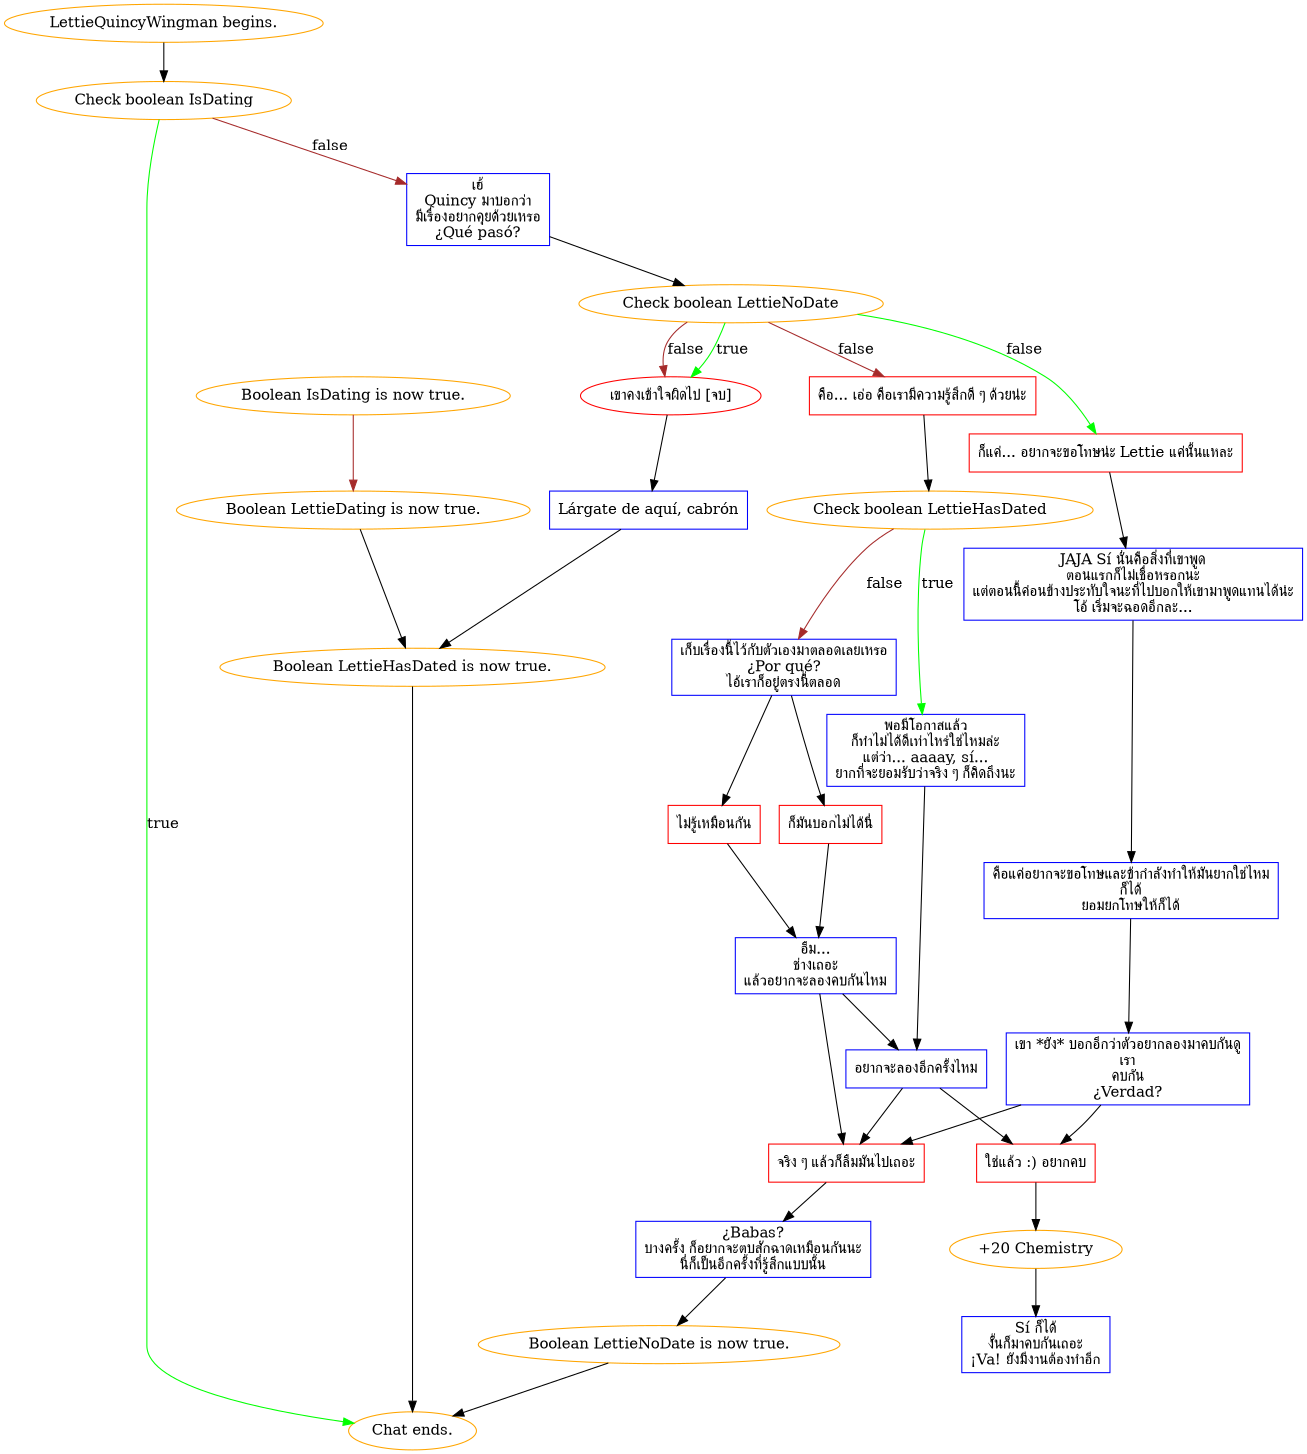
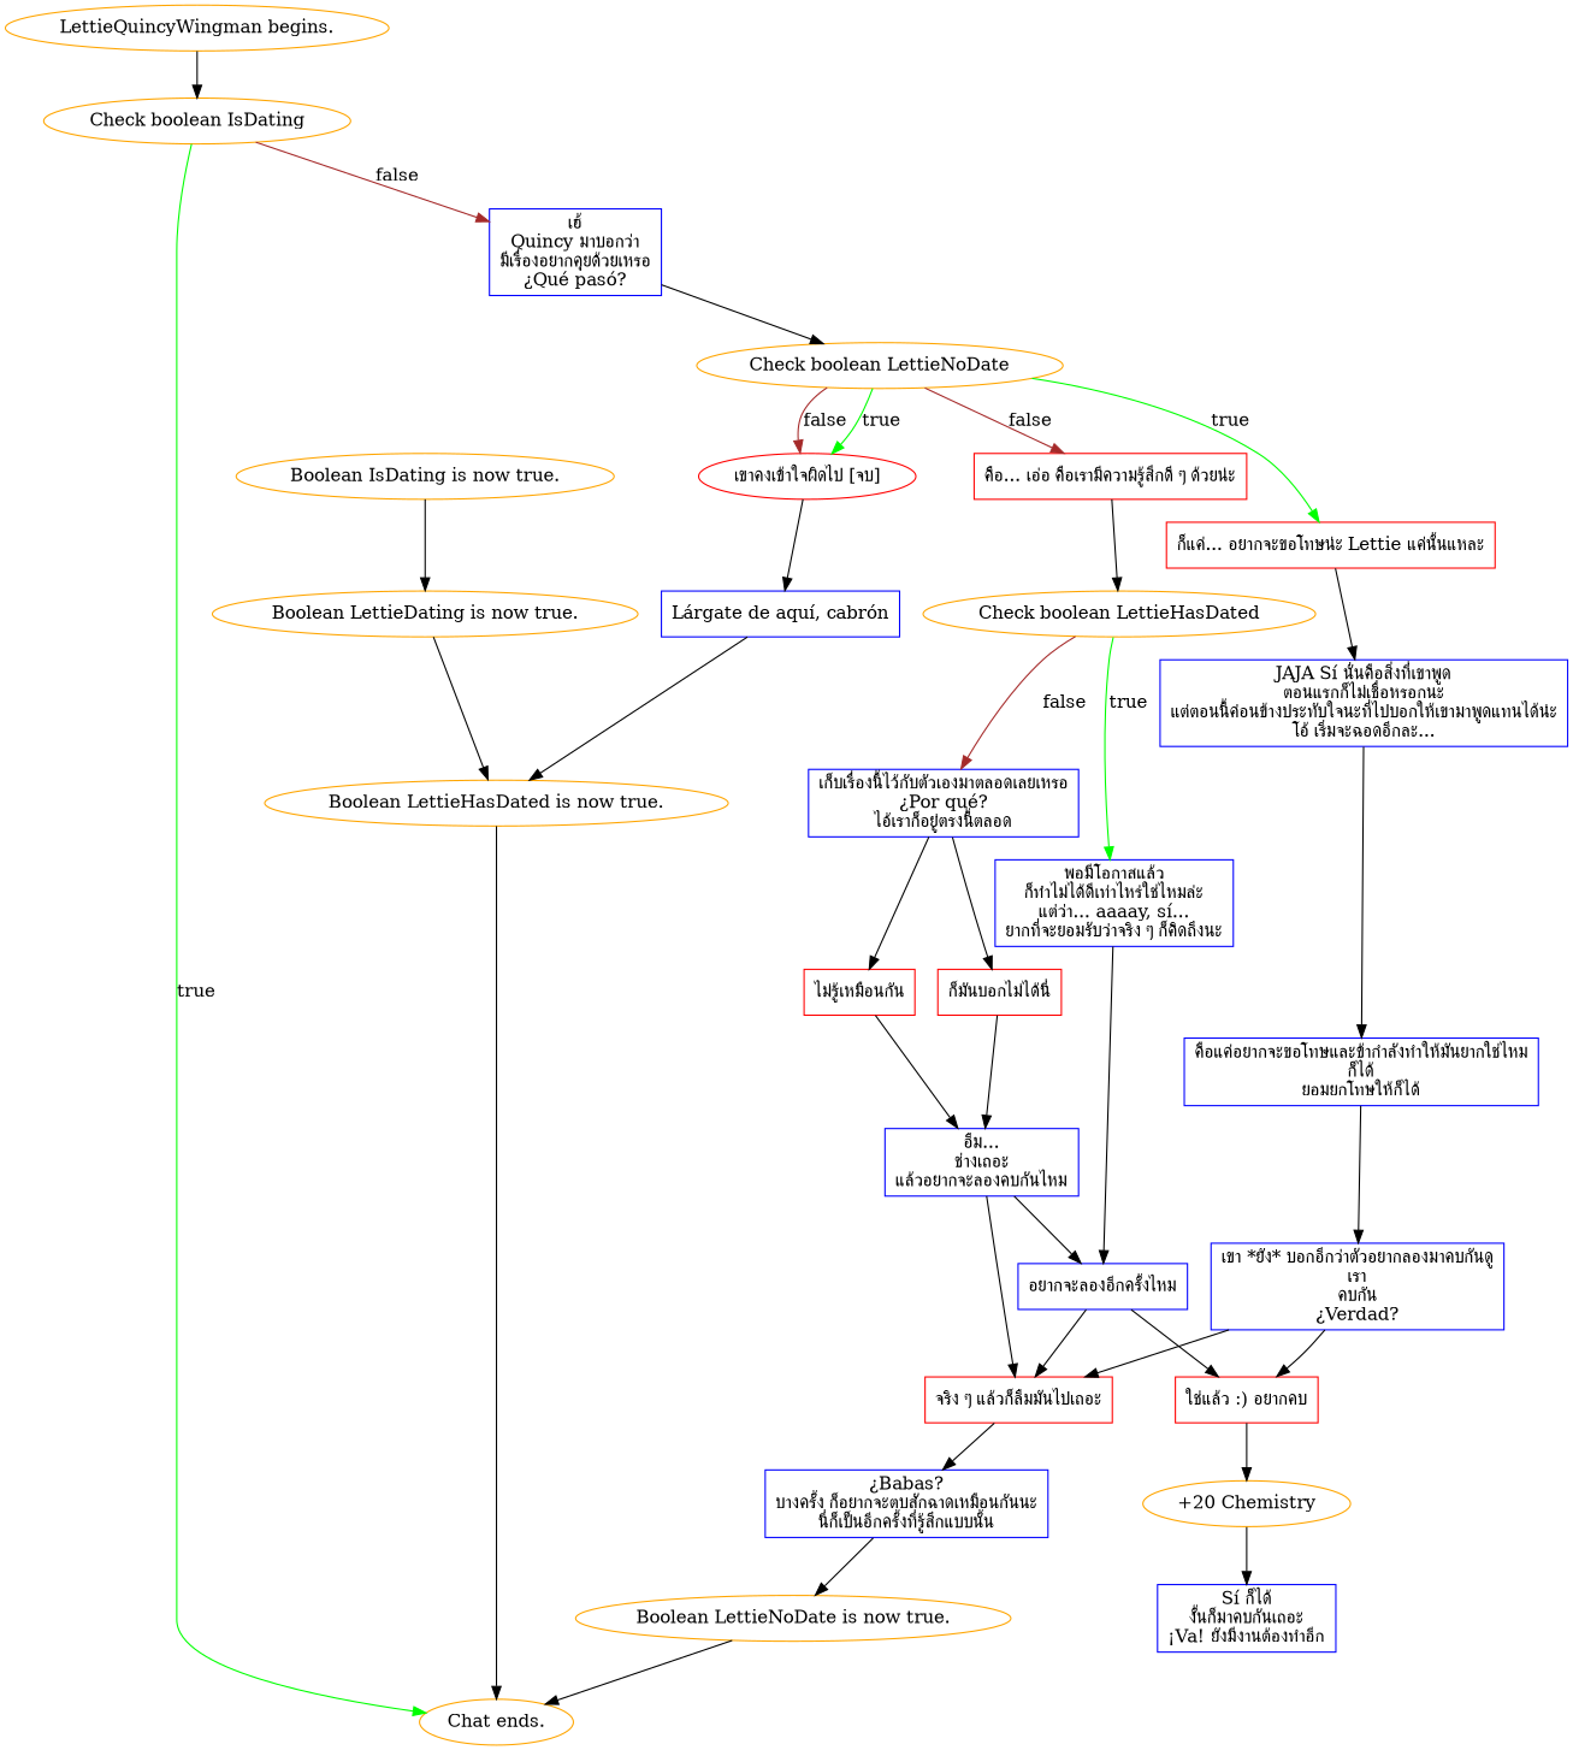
  digraph {
    node [color=blue shape=box]
    "LettieQuincyWingman begins." [color=orange shape=""]
    n2 [color=orange label="Check boolean IsDating" shape=""]
    "Chat ends." [color=orange shape=""]
    n4 [label="เฮ้\nQuincy มาบอกว่า\nมีเรื่องอยากคุยด้วยเหรอ\n¿Qué pasó?"]
    n5 [color=orange label="Check boolean LettieNoDate" shape=""]
    n6 [color=red label="ก็แค่... อยากจะขอโทษน่ะ Lettie แค่นั้นแหละ"]
    n7 [color=red label="เขาคงเข้าใจผิดไป [จบ]" shape=ellipse]
    n8 [color=red label="คือ... เอ่อ คือเรามีความรู้สึกดี ๆ ด้วยน่ะ"]
    n9 [label="JAJA Sí นั่นคือสิ่งที่เขาพูด\nตอนแรกก็ไม่เชื่อหรอกนะ\nแต่ตอนนี้ค่อนข้างประทับใจนะที่ไปบอกให้เขามาพูดแทนได้น่ะ\nโอ้ เริ่มจะฉอดอีกละ..."]
    n10 [label="Lárgate de aquí, cabrón"]
    n11 [color=orange label="Check boolean LettieHasDated" shape=""]
    n12 [label="คือแค่อยากจะขอโทษและข้ากำลังทำให้มันยากใช่ไหม\nก็ได้\nยอมยกโทษให้ก็ได้"]
    n13 [color=orange label="Boolean LettieHasDated is now true." shape=""]
    n14 [label="พอมีโอกาสแล้ว\nก็ทำไม่ได้ดีเท่าไหร่ใช่ไหมล่ะ\nแต่ว่า... aaaay, sí...\nยากที่จะยอมรับว่าจริง ๆ ก็คิดถึงนะ"]
    n15 [label="เก็บเรื่องนี้ไว้กับตัวเองมาตลอดเลยเหรอ\n¿Por qué?\nไอ้เราก็อยู่ตรงนี้ตลอด"]
    n16 [label="เขา *ยัง* บอกอีกว่าตัวอยากลองมาคบกันดู\nเรา\nคบกัน\n¿Verdad?"]
    n17 [label="อยากจะลองอีกครั้งไหม"]
    n18 [color=red label="ก็มันบอกไม่ได้นี่"]
    n19 [color=red label="ไม่รู้เหมือนกัน"]
    n20 [color=red label="ใช่แล้ว :) อยากคบ"]
    n21 [color=red label="จริง ๆ แล้วก็ลืมมันไปเถอะ"]
    n22 [label="อืม...\nช่างเถอะ\nแล้วอยากจะลองคบกันไหม"]
    n23 [color=orange label="+20 Chemistry" shape=""]
    n24 [label="¿Babas?\nบางครั้ง ก็อยากจะตบสักฉาดเหมือนกันนะ\nนี่ก็เป็นอีกครั้งที่รู้สึกแบบนั้น"]
    n25 [label="Sí ก็ได้\nงั้นก็มาคบกันเถอะ\n¡Va! ยังมีงานต้องทำอีก"]
    n26 [color=orange label="Boolean LettieNoDate is now true." shape=""]
    n27 [color=orange label="Boolean IsDating is now true." shape=""]
    n28 [color=orange label="Boolean LettieDating is now true." shape=""]
    "LettieQuincyWingman begins." -> n2
    n2 -> "Chat ends." [color=green label=true]
    n2 -> n4 [color=brown label=false]
    n4 -> n5
-   n5 -> n6 [color=green label=false]
+   n5 -> n6 [color=green label=true]
    n5 -> n7 [color=green label=true]
    n5 -> n7 [color=brown label=false]
    n5 -> n8 [color=brown label=false]
    n6 -> n9
    n7 -> n10
    n8 -> n11
    n9 -> n12
    n10 -> n13
    n11 -> n14 [color=green label=true]
    n11 -> n15 [color=brown label=false]
    n12 -> n16
    n13 -> "Chat ends."
    n14 -> n17
    n15 -> n18
    n15 -> n19
    n16 -> n20
    n16 -> n21
    n17 -> n20
    n17 -> n21
    n18 -> n22
    n19 -> n22
    n20 -> n23
    n21 -> n24
    n22 -> n17
    n22 -> n21
    n23 -> n25
    n24 -> n26
    n26 -> "Chat ends."
-   n27 -> n28 [color=brown]
+   n27 -> n28
    n28 -> n13
  }
